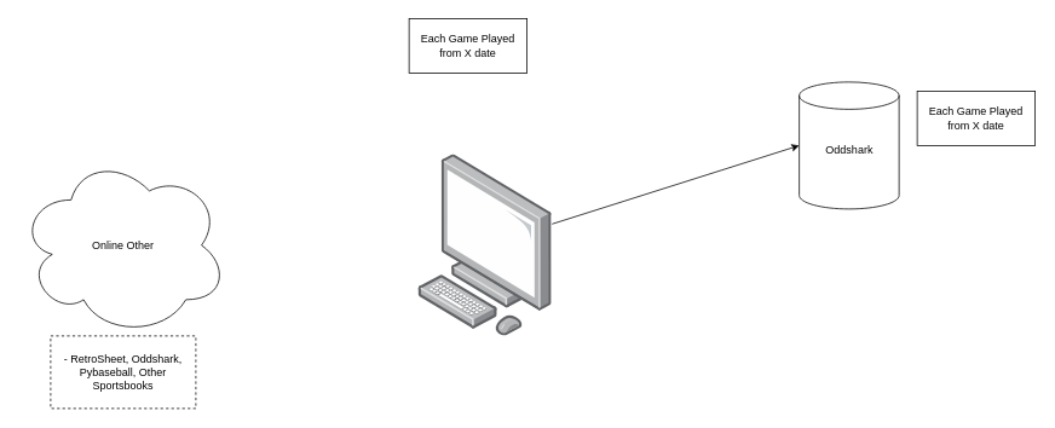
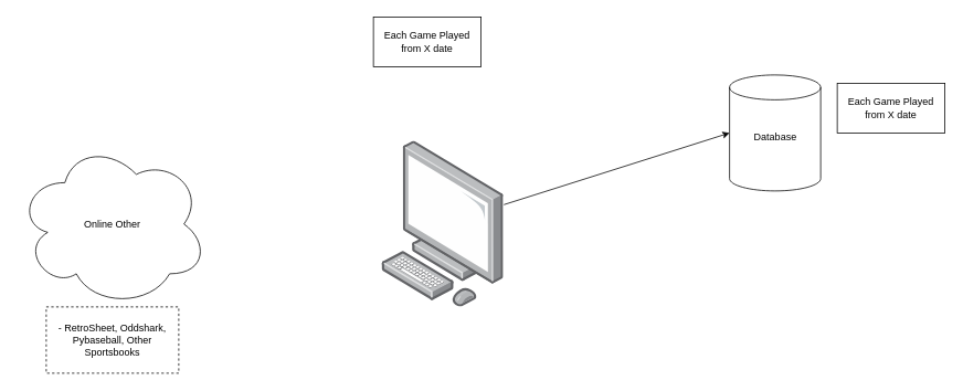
  <mxCell id="0" />
  <mxCell id="1" parent="0" />
  <mxCell id="2" value="" style="shape=cylinder3;whiteSpace=wrap;html=1;boundedLbl=1;backgroundOutline=1;size=15;" vertex="1" parent="1"><mxGeometry x="880" y="90" width="110" height="140" as="geometry" /></mxCell>
- <mxCell id="3" value="Oddshark" style="rounded=0;whiteSpace=wrap;html=1;strokeColor=none;" vertex="1" parent="1"><mxGeometry x="892.5" y="150" width="85" height="30" as="geometry" /></mxCell>
+ <mxCell id="3" value="Database" style="rounded=0;whiteSpace=wrap;html=1;strokeColor=none;" vertex="1" parent="1"><mxGeometry x="892.5" y="150" width="85" height="30" as="geometry" /></mxCell>
  <mxCell id="4" value="&lt;p style=&quot;line-height: 120%;&quot;&gt;Each Game Played from X date&lt;br&gt;&lt;/p&gt;" style="rounded=0;whiteSpace=wrap;html=1;strokeColor=default;" vertex="1" parent="1"><mxGeometry x="1010" y="100" width="130" height="60" as="geometry" /></mxCell>
  <mxCell id="5" value="" style="ellipse;shape=cloud;whiteSpace=wrap;html=1;" vertex="1" parent="1"><mxGeometry x="20" y="170" width="230" height="200" as="geometry" /></mxCell>
  <mxCell id="6" value="Online Other" style="rounded=0;whiteSpace=wrap;html=1;strokeColor=none;" vertex="1" parent="1"><mxGeometry x="85" y="255" width="100" height="30" as="geometry" /></mxCell>
  <mxCell id="7" value="&lt;p style=&quot;line-height: 120%;&quot;&gt;- RetroSheet, Oddshark, Pybaseball, Other Sportsbooks&lt;/p&gt;" style="rounded=0;whiteSpace=wrap;html=1;strokeColor=default;dashed=1;" vertex="1" parent="1"><mxGeometry x="55" y="370" width="160" height="80" as="geometry" /></mxCell>
  <mxCell id="8" style="rounded=0;orthogonalLoop=1;jettySize=auto;html=1;entryX=0;entryY=0.5;entryDx=0;entryDy=0;entryPerimeter=0;" edge="1" parent="1" source="9" target="2"><mxGeometry relative="1" as="geometry" /></mxCell>
  <mxCell id="9" value="" style="image;points=[];aspect=fixed;html=1;align=center;shadow=0;dashed=0;image=img/lib/allied_telesis/computer_and_terminals/Personal_Computer.svg;" vertex="1" parent="1"><mxGeometry x="460" y="170" width="147.57" height="200" as="geometry" /></mxCell>
  <mxCell id="10" value="&lt;p style=&quot;line-height: 120%;&quot;&gt;Each Game Played from X date&lt;br&gt;&lt;/p&gt;" style="rounded=0;whiteSpace=wrap;html=1;strokeColor=default;" vertex="1" parent="1"><mxGeometry x="450" y="20" width="130" height="60" as="geometry" /></mxCell>
